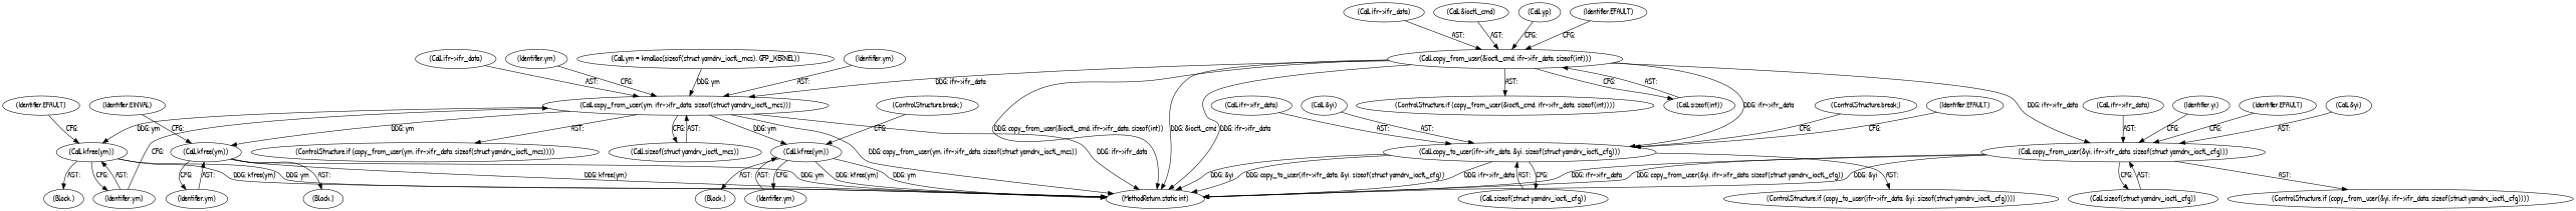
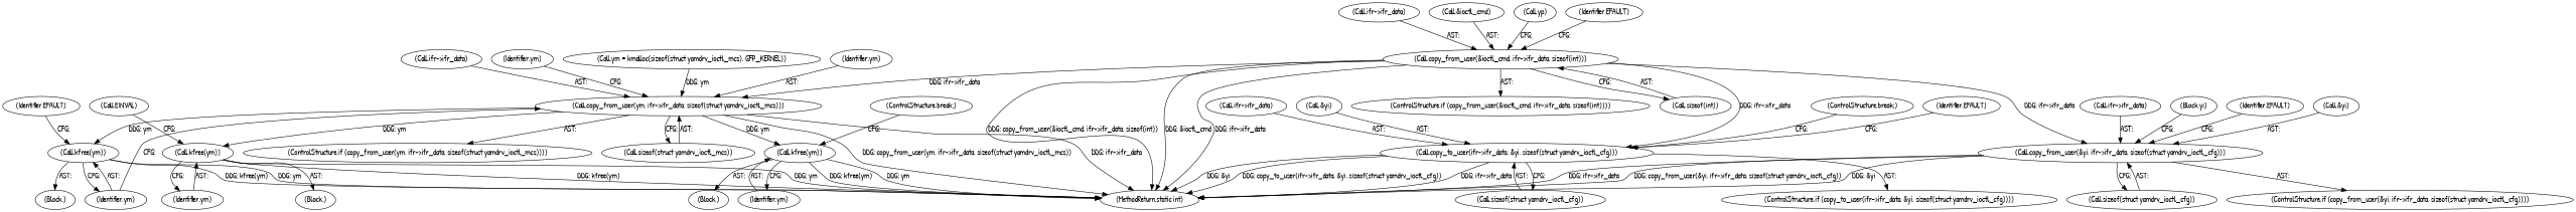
  digraph {
    fontname="Patrick Hand"
    node [fontname="Patrick Hand"]
    edge [fontname="Patrick Hand"]
    n1 [label="(Call,copy_from_user(&ioctl_cmd, ifr->ifr_data, sizeof(int)))"]
    n2 [label="(Call,copy_from_user(ym, ifr->ifr_data, sizeof(struct yamdrv_ioctl_mcs)))"]
    n3 [label="(Call,copy_from_user(&yi, ifr->ifr_data, sizeof(struct yamdrv_ioctl_cfg)))"]
    n4 [label="(Call,copy_to_user(ifr->ifr_data, &yi, sizeof(struct yamdrv_ioctl_cfg)))"]
    n5 [label="(Call,sizeof(int))"]
    n6 [label="(MethodReturn,static int)"]
    n7 [label="(ControlStructure,if (copy_from_user(&ioctl_cmd, ifr->ifr_data, sizeof(int))))"]
    n8 [label="(Call,kfree(ym))"]
    n9 [label="(Call,kfree(ym))"]
    n10 [label="(Call,kfree(ym))"]
    n11 [label="(Call,sizeof(struct yamdrv_ioctl_mcs))"]
    n12 [label="(ControlStructure,if (copy_from_user(ym, ifr->ifr_data, sizeof(struct yamdrv_ioctl_mcs))))"]
    n13 [label="(Call,sizeof(struct yamdrv_ioctl_cfg))"]
    n14 [label="(ControlStructure,if (copy_from_user(&yi, ifr->ifr_data, sizeof(struct yamdrv_ioctl_cfg))))"]
    n15 [label="(Call,sizeof(struct yamdrv_ioctl_cfg))"]
    n16 [label="(ControlStructure,if (copy_to_user(ifr->ifr_data, &yi, sizeof(struct yamdrv_ioctl_cfg))))"]
    n17 [label="(Block,)"]
    n18 [label="(Identifier,ym)"]
    n19 [label="(Identifier,ym)"]
    n20 [label="(Block,)"]
    n21 [label="(Identifier,ym)"]
    n22 [label="(Block,)"]
-   n23 [label="(Identifier,EINVAL)"]
+   n23 [label="(Call,EINVAL)"]
    n24 [label="(Call,ifr->ifr_data)"]
    n25 [label="(Identifier,EFAULT)"]
    n26 [label="(Call,&ioctl_cmd)"]
    n27 [label="(Identifier,EFAULT)"]
    n28 [label="(Call,ifr->ifr_data)"]
    n29 [label="(Call,&yi)"]
    n30 [label="(Call,ym = kmalloc(sizeof(struct yamdrv_ioctl_mcs), GFP_KERNEL))"]
    n31 [label="(ControlStructure,break;)"]
    n32 [label="(Call,ifr->ifr_data)"]
    n33 [label="(Identifier,ym)"]
-   n34 [label="(Identifier,yi)"]
+   n34 [label="(Block,yi)"]
    n35 [label="(Call,yp)"]
    n36 [label="(Identifier,EFAULT)"]
    n37 [label="(Call,ifr->ifr_data)"]
    n38 [label="(Call,&yi)"]
    n39 [label="(Identifier,EFAULT)"]
    n40 [label="(ControlStructure,break;)"]
    n41 [label="(Identifier,ym)"]
    n1 -> n2 [label="DDG: ifr->ifr_data"]
    n1 -> n3 [label="DDG: ifr->ifr_data"]
    n1 -> n4 [label="DDG: ifr->ifr_data"]
    n1 -> n5 [label="CFG: "]
    n1 -> n6 [label="DDG: copy_from_user(&ioctl_cmd, ifr->ifr_data, sizeof(int))"]
    n1 -> n6 [label="DDG: &ioctl_cmd"]
    n1 -> n6 [label="DDG: ifr->ifr_data"]
    n1 -> n7 [label="AST: "]
    n2 -> n6 [label="DDG: copy_from_user(ym, ifr->ifr_data, sizeof(struct yamdrv_ioctl_mcs))"]
    n2 -> n6 [label="DDG: ifr->ifr_data"]
    n2 -> n8 [label="DDG: ym"]
    n2 -> n9 [label="DDG: ym"]
    n2 -> n10 [label="DDG: ym"]
    n2 -> n11 [label="CFG: "]
    n2 -> n12 [label="AST: "]
    n3 -> n6 [label="DDG: copy_from_user(&yi, ifr->ifr_data, sizeof(struct yamdrv_ioctl_cfg))"]
    n3 -> n6 [label="DDG: &yi"]
    n3 -> n6 [label="DDG: ifr->ifr_data"]
    n3 -> n13 [label="CFG: "]
    n3 -> n14 [label="AST: "]
    n4 -> n6 [label="DDG: &yi"]
    n4 -> n6 [label="DDG: copy_to_user(ifr->ifr_data, &yi, sizeof(struct yamdrv_ioctl_cfg))"]
    n4 -> n6 [label="DDG: ifr->ifr_data"]
    n4 -> n15 [label="CFG: "]
    n4 -> n16 [label="AST: "]
    n5 -> n1 [label="AST: "]
    n8 -> n6 [label="DDG: kfree(ym)"]
    n8 -> n6 [label="DDG: ym"]
    n8 -> n17 [label="AST: "]
    n8 -> n18 [label="CFG: "]
    n9 -> n6 [label="DDG: ym"]
    n9 -> n6 [label="DDG: kfree(ym)"]
    n9 -> n19 [label="CFG: "]
    n9 -> n20 [label="AST: "]
    n10 -> n6 [label="DDG: ym"]
    n10 -> n6 [label="DDG: kfree(ym)"]
    n10 -> n21 [label="CFG: "]
    n10 -> n22 [label="AST: "]
    n11 -> n2 [label="AST: "]
    n13 -> n3 [label="AST: "]
    n15 -> n4 [label="AST: "]
    n18 -> n2 [label="CFG: "]
    n18 -> n8 [label="AST: "]
    n19 -> n9 [label="AST: "]
    n21 -> n10 [label="AST: "]
    n23 -> n9 [label="CFG: "]
    n24 -> n1 [label="AST: "]
    n25 -> n4 [label="CFG: "]
    n26 -> n1 [label="AST: "]
    n27 -> n3 [label="CFG: "]
    n28 -> n4 [label="AST: "]
    n29 -> n3 [label="AST: "]
    n30 -> n2 [label="DDG: ym"]
    n31 -> n10 [label="CFG: "]
    n32 -> n3 [label="AST: "]
    n33 -> n2 [label="AST: "]
    n34 -> n3 [label="CFG: "]
    n35 -> n1 [label="CFG: "]
    n36 -> n8 [label="CFG: "]
    n37 -> n2 [label="AST: "]
    n38 -> n4 [label="AST: "]
    n39 -> n1 [label="CFG: "]
    n40 -> n4 [label="CFG: "]
    n41 -> n2 [label="CFG: "]
  }
